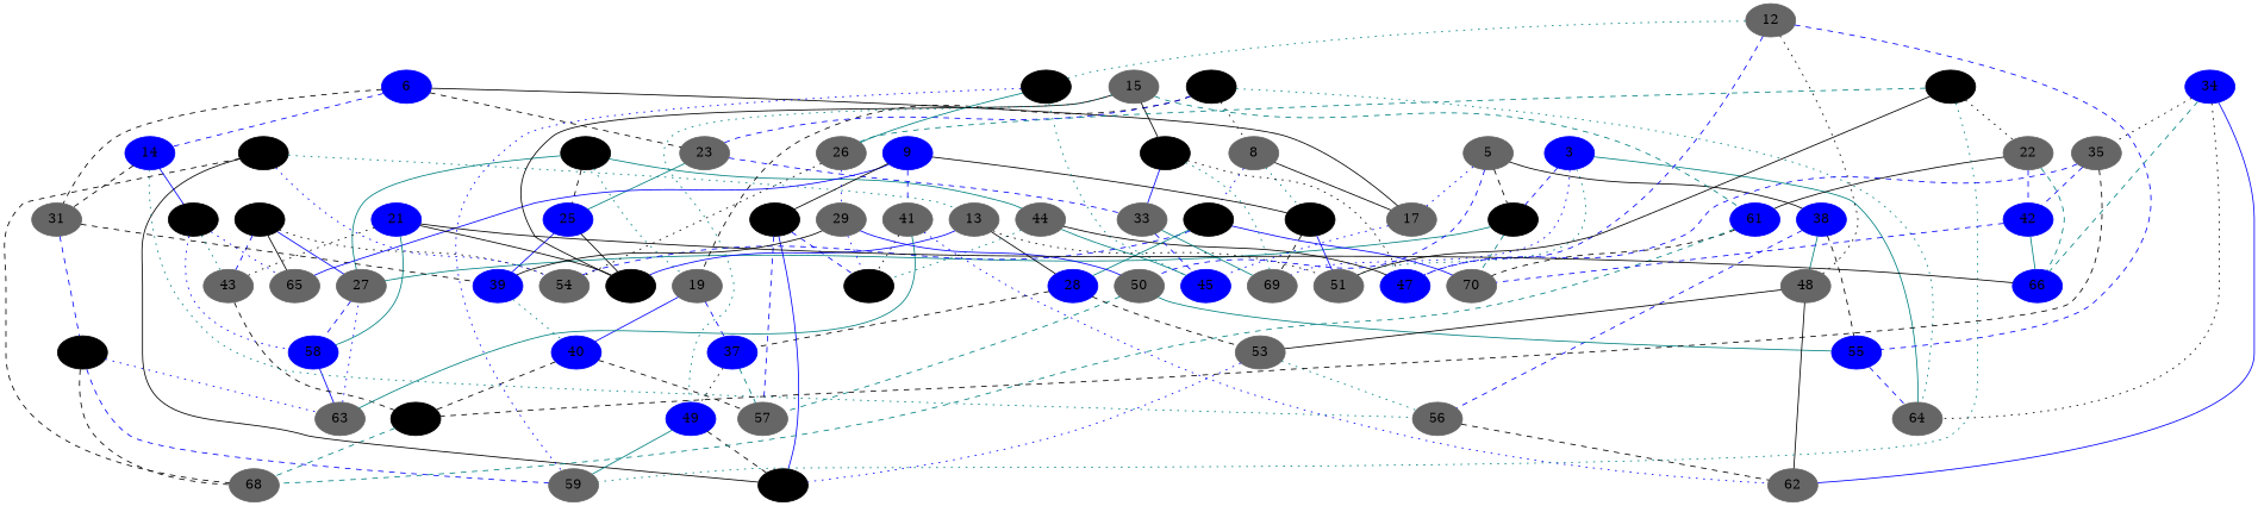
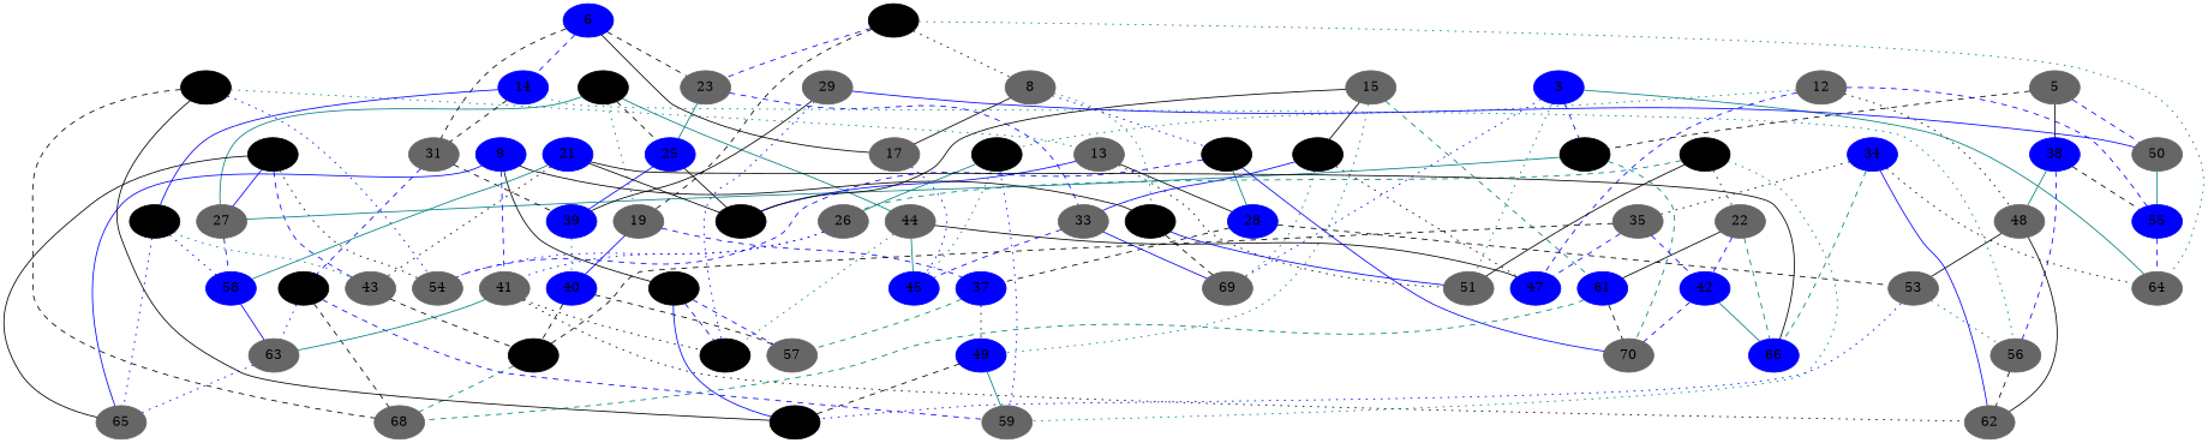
  graph {
    node [color=gray40 style=filled]
    edge [color=blue style=dashed]
    1 [color=black]
    19
    25 [color=blue]
    27
    44
    37 [color=blue]
    40 [color=blue]
    32 [color=black]
    39 [color=blue]
    58 [color=blue]
    47 [color=blue]
    45 [color=blue]
    67 [color=black]
    2 [color=black]
    43
    54
    65
    46 [color=black]
    3 [color=blue]
    10 [color=black]
    51
    64
    69
    70
    4 [color=black]
    13
    60 [color=black]
    68
    28 [color=blue]
    5
    17
    38 [color=blue]
    50
    48
    55 [color=blue]
    56
    57
    6 [color=blue]
    14 [color=blue]
    23
    31
    30 [color=black]
    33
    52 [color=black]
    7 [color=black]
    8
    11 [color=black]
    36 [color=black]
    9 [color=blue]
    24 [color=black]
    41
    62
    63
    53
    16 [color=black]
    12
    26
    59
    15
    20 [color=black]
    49 [color=blue]
    61 [color=blue]
    29
    18 [color=black]
    22
    66 [color=blue]
    42 [color=blue]
    21 [color=blue]
    34 [color=blue]
    35
    1 -- 19 [color=teal style=dotted]
    1 -- 25 [color=black]
    1 -- 27 [color=teal style=solid]
    1 -- 44 [color=teal style=solid]
    19 -- 37
    19 -- 40 [style=solid]
    25 -- 32 [color=black style=solid]
    25 -- 39 [style=solid]
    27 -- 58
    44 -- 47 [color=black style=solid]
    44 -- 45 [color=teal style=solid]
    44 -- 67 [color=teal style=dotted]
    37 -- 57 [color=teal]
    37 -- 49 [color=black style=dotted]
    40 -- 46 [color=black]
    40 -- 57 [color=black]
    39 -- 40 [color=teal style=dotted]
    58 -- 63 [style=solid]
    2 -- 27 [style=solid]
    2 -- 43
    2 -- 54 [color=black style=dotted]
    2 -- 65 [color=black style=solid]
    43 -- 46 [color=black]
    46 -- 68 [color=teal]
    3 -- 10
    3 -- 51 [color=teal style=dotted]
    3 -- 64 [color=teal style=solid]
    3 -- 69 [style=dotted]
    10 -- 27 [color=teal style=solid]
    10 -- 70 [color=teal]
    4 -- 54 [style=dotted]
    4 -- 13 [color=teal style=dotted]
    4 -- 60 [color=black style=solid]
    4 -- 68 [color=black]
    13 -- 32 [style=solid]
    13 -- 51 [color=black style=dotted]
    13 -- 28 [color=black style=solid]
    28 -- 37 [color=black]
    28 -- 53 [color=black]
    5 -- 10 [color=black]
-   5 -- 17 [style=dotted]
    5 -- 38 [color=black style=solid]
    5 -- 50
    17 -- 45 [style=dotted]
    38 -- 48 [color=teal style=solid]
    38 -- 55 [color=black]
    38 -- 56
    50 -- 55 [color=teal style=solid]
-   50 -- 57 [color=teal]
    48 -- 62 [color=black style=solid]
    48 -- 53 [color=black style=solid]
    55 -- 64
    56 -- 62 [color=black]
    6 -- 17 [color=black style=solid]
    6 -- 14
    6 -- 23 [color=black]
    6 -- 31 [color=black]
    14 -- 56 [color=teal style=dotted]
    14 -- 31 [color=black]
    14 -- 30 [style=solid]
    23 -- 25 [color=teal style=solid]
    23 -- 33
    31 -- 39 [color=black]
    31 -- 52
    30 -- 58 [style=dotted]
    30 -- 43 [color=teal style=dotted]
    30 -- 65 [style=dotted]
    33 -- 45
-   33 -- 69 [color=teal style=solid]
+   33 -- 69 [style=solid]
    52 -- 68 [color=black]
    52 -- 63 [style=dotted]
    52 -- 59
    7 -- 19 [color=black]
    7 -- 64 [color=teal style=dotted]
    7 -- 23
    7 -- 8 [color=black style=dotted]
    8 -- 17 [color=black style=solid]
    8 -- 11 [style=dotted]
    8 -- 36 [color=teal style=dotted]
    11 -- 54
    11 -- 70 [style=solid]
    11 -- 28 [color=teal style=solid]
    36 -- 51 [style=solid]
    36 -- 69 [color=black]
    9 -- 65 [style=solid]
    9 -- 36 [color=black style=solid]
    9 -- 24 [color=black style=solid]
    9 -- 41
    24 -- 67
    24 -- 60 [style=solid]
    24 -- 57
    41 -- 67 [color=black style=dotted]
-   41 -- 62 [style=dotted]
+   41 -- 62 [color=black style=dotted]
    41 -- 63 [color=teal style=solid]
-   63 -- 27 [style=dotted]
+   63 -- 65 [style=dotted]
    53 -- 60 [style=dotted]
    53 -- 56 [color=teal style=dotted]
    16 -- 45 [color=teal style=dotted]
    16 -- 26 [color=teal style=solid]
    16 -- 59 [style=dotted]
    12 -- 47
    12 -- 48 [color=black style=dotted]
    12 -- 55
    12 -- 16 [color=teal style=dotted]
-   26 -- 54 [color=black style=dotted]
-   26 -- 29 [style=dotted]
+   26 -- 54 [style=dotted]
+   26 -- 41 [style=dotted]
    15 -- 32 [color=black style=solid]
    15 -- 20 [color=black style=solid]
    15 -- 49 [color=teal style=dotted]
    15 -- 61 [color=teal]
    20 -- 47 [color=black style=dotted]
    20 -- 69 [color=teal style=dotted]
    20 -- 33 [style=solid]
    49 -- 60 [color=black]
    49 -- 59 [color=teal style=solid]
    61 -- 70 [color=black]
    61 -- 68 [color=teal]
    29 -- 39 [color=black style=solid]
    29 -- 67 [style=dotted]
    29 -- 50 [style=solid]
    18 -- 51 [color=black style=solid]
    18 -- 26 [color=teal]
    18 -- 59 [color=teal style=dotted]
    18 -- 22 [color=black style=dotted]
    22 -- 61 [color=black style=solid]
    22 -- 66 [color=teal]
    22 -- 42
    42 -- 70
    42 -- 66 [color=teal style=solid]
    21 -- 32 [color=black style=solid]
    21 -- 58 [color=teal style=solid]
    21 -- 43 [color=black style=dotted]
    21 -- 66 [color=black style=solid]
    34 -- 64 [color=black style=dotted]
    34 -- 62 [style=solid]
    34 -- 66 [color=teal]
    34 -- 35 [color=black style=dotted]
    35 -- 47
    35 -- 46 [color=black]
    35 -- 42
  }
